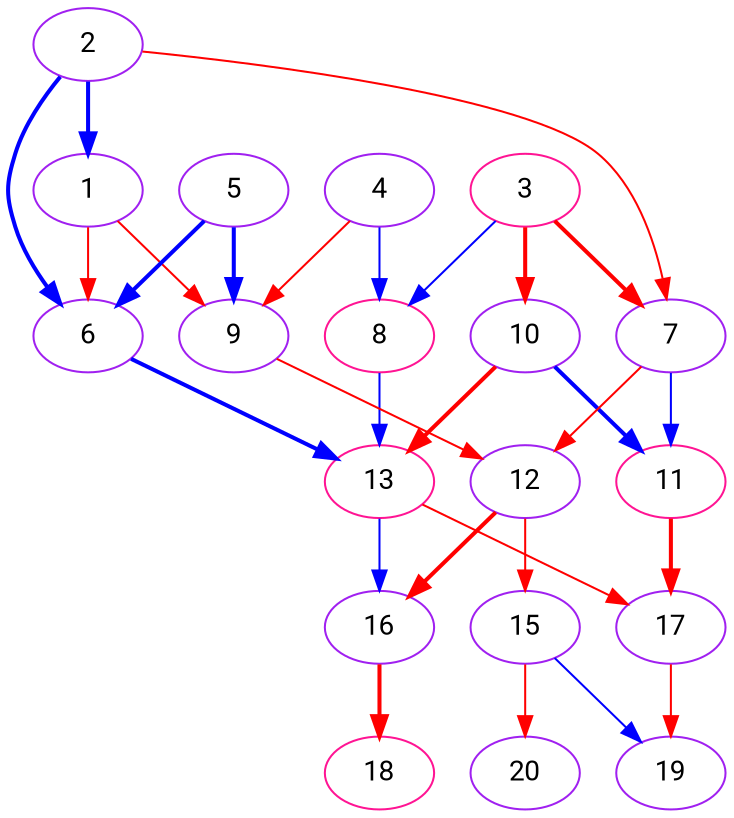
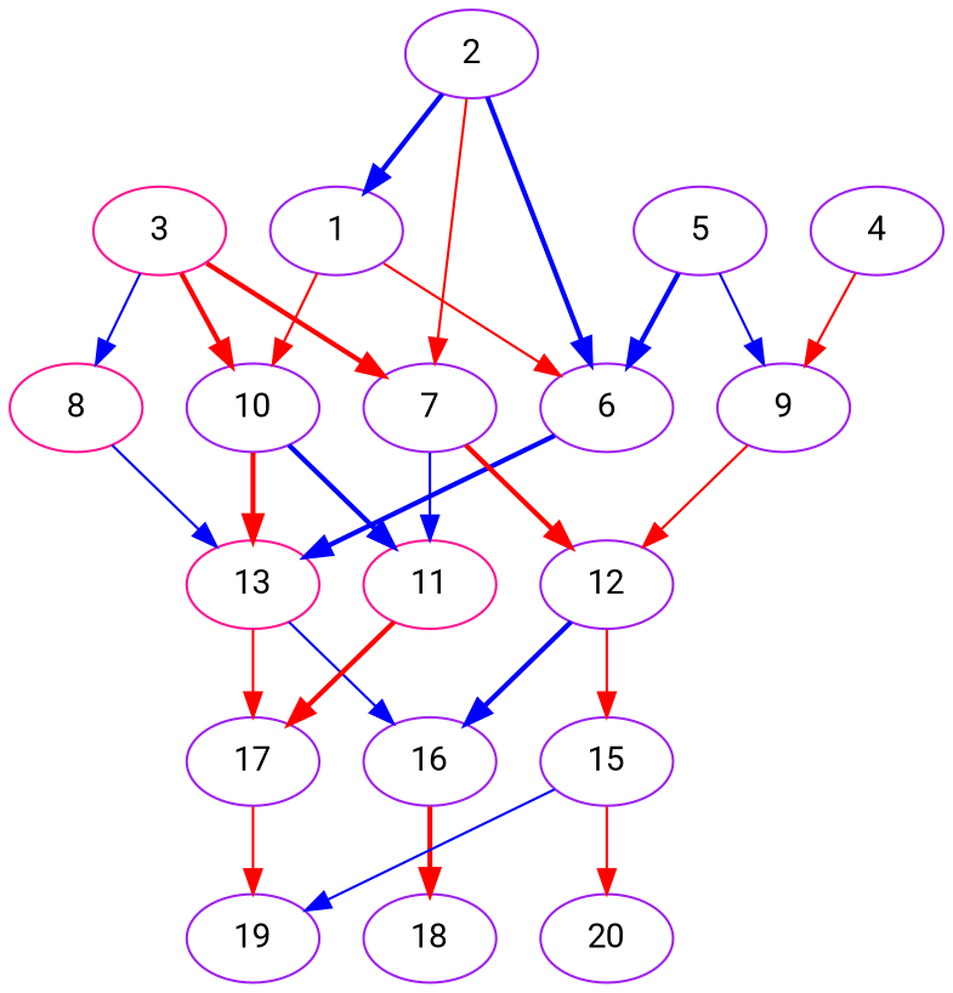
  digraph {
    fontname=Roboto
    node [alpha=0.12 color=purple fontname=Roboto]
    edge [color=red fontname=Roboto style=solid]
    1 [alpha=0.03 expect_size=25840640]
    6 [alpha=0.07 expect_size=8425472]
    10 [alpha=0.06 expect_size=23445504]
    13 [color=deeppink expect_size=44806144]
    11 [alpha=0.09 color=deeppink expect_size=21964800]
    17 [alpha=0.04 expect_size=16674816]
    16 [alpha=0.19 expect_size=47326208]
    2 [alpha=0.07 expect_size=43729920]
    7 [alpha=0.18 expect_size=32963584]
    12 [alpha=0.18 expect_size=28559360]
    15 [expect_size=41167872]
    3 [alpha=0.09 color=deeppink expect_size=34928640]
    8 [alpha=0.04 color=deeppink expect_size=23778304]
    4 [alpha=0.10 expect_size=6454272]
    9 [alpha=0.00 expect_size=29415424]
    5 [alpha=0.03 expect_size=46643200]
    19 [alpha=0.16 expect_size=22701056]
-   18 [alpha=0.09 color=deeppink expect_size=12511232]
+   18 [alpha=0.09 expect_size=12511232]
    20 [expect_size=23486464]
    1 -> 6
-   1 -> 9
+   1 -> 10
    6 -> 13 [color=blue style=bold]
    10 -> 13 [style=bold]
    10 -> 11 [color=blue style=bold]
    13 -> 17
    13 -> 16 [color=blue]
    11 -> 17 [style=bold]
    17 -> 19
    16 -> 18 [style=bold]
    2 -> 1 [color=blue style=bold]
    2 -> 6 [color=blue style=bold]
    2 -> 7
    7 -> 11 [color=blue]
-   7 -> 12
-   12 -> 16 [style=bold]
+   7 -> 12 [style=bold]
+   12 -> 16 [color=blue style=bold]
    12 -> 15
    15 -> 19 [color=blue]
    15 -> 20
    3 -> 10 [style=bold]
    3 -> 7 [style=bold]
    3 -> 8 [color=blue]
    8 -> 13 [color=blue]
-   4 -> 8 [color=blue]
    4 -> 9
    9 -> 12
    5 -> 6 [color=blue style=bold]
-   5 -> 9 [color=blue style=bold]
+   5 -> 9 [color=blue]
  }
